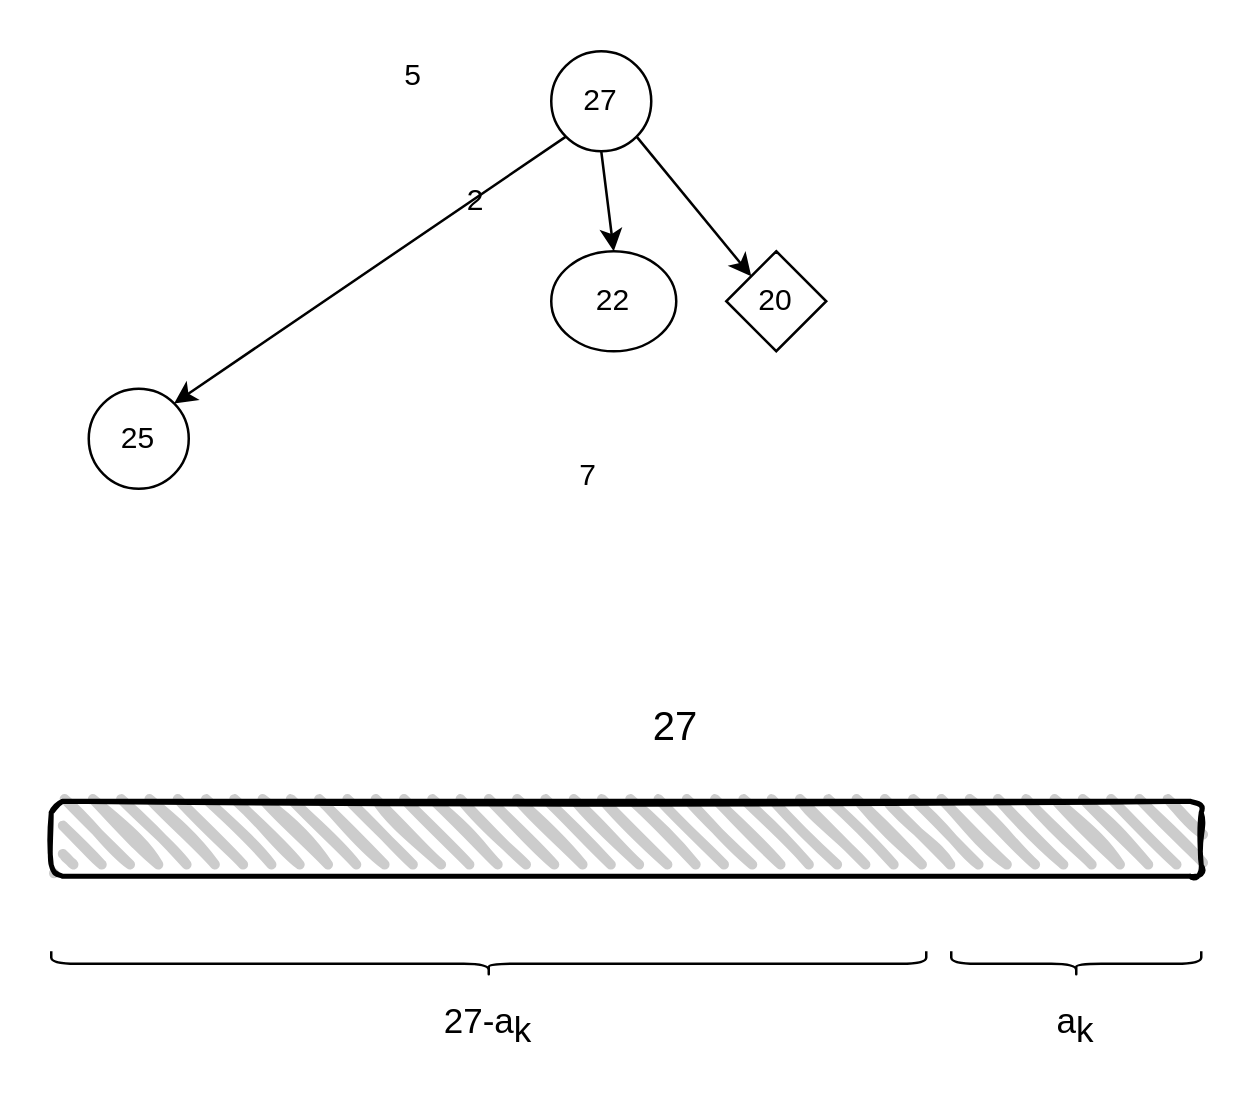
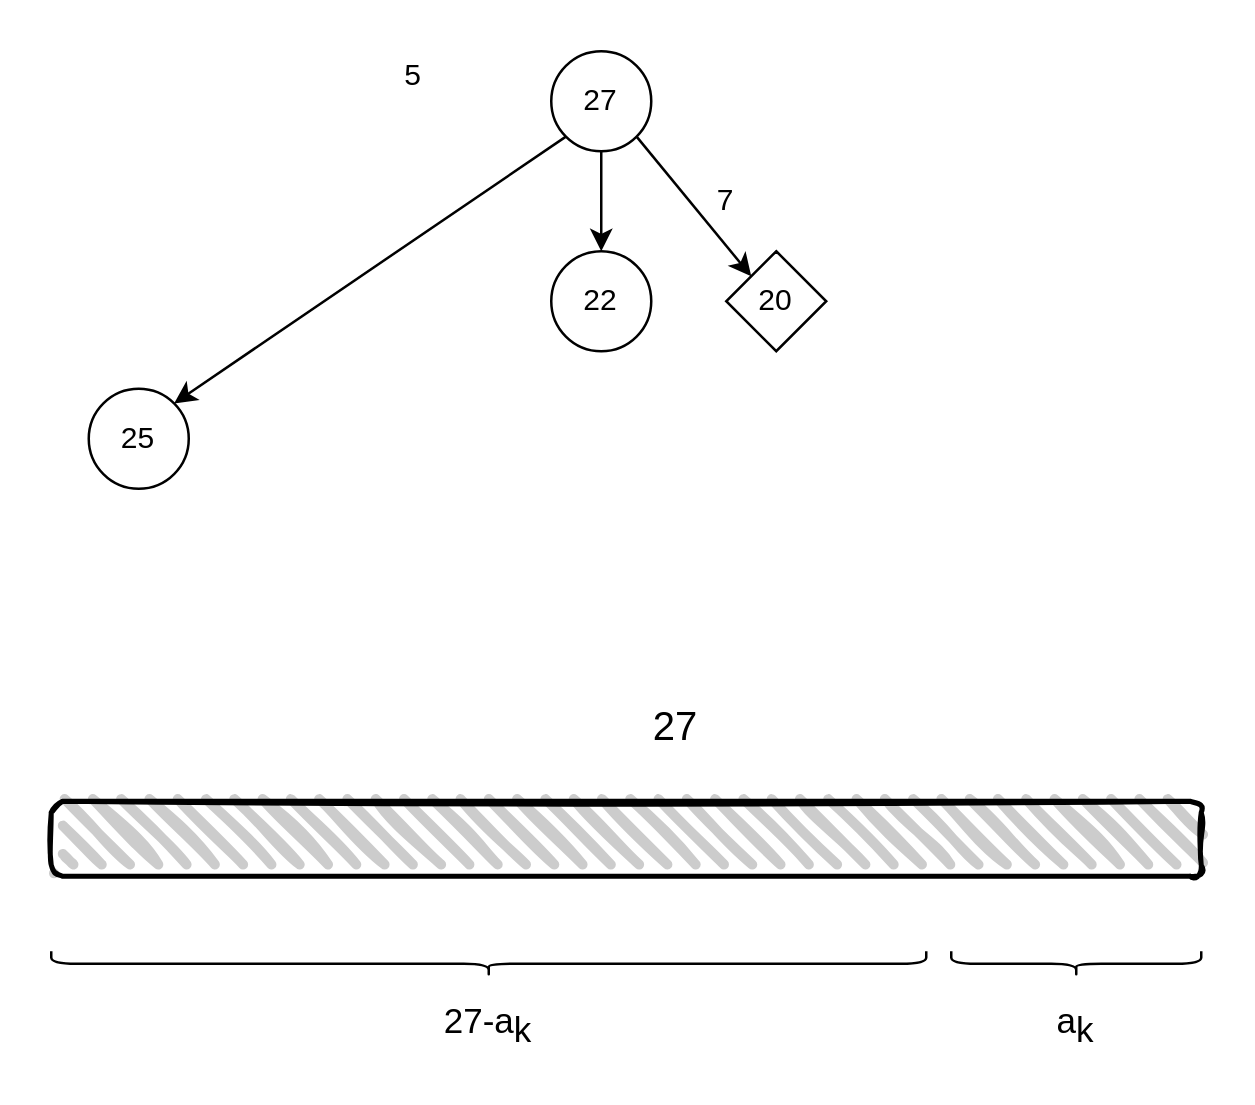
  <mxCell id="0" />
  <mxCell id="1" parent="0" />
  <mxCell id="2" value="27" style="ellipse;whiteSpace=wrap;html=1;aspect=fixed;" vertex="1" parent="1"><mxGeometry x="220" y="20" width="40" height="40" as="geometry" /></mxCell>
  <mxCell id="3" value="25" style="ellipse;whiteSpace=wrap;html=1;aspect=fixed;" vertex="1" parent="1"><mxGeometry x="35" y="155" width="40" height="40" as="geometry" /></mxCell>
- <mxCell id="4" value="22" style="ellipse;whiteSpace=wrap;html=1;aspect=fixed;" vertex="1" parent="1"><mxGeometry x="220" y="100" width="50" height="40" as="geometry" /></mxCell>
+ <mxCell id="4" value="22" style="ellipse;whiteSpace=wrap;html=1;aspect=fixed;" vertex="1" parent="1"><mxGeometry x="220" y="100" width="40" height="40" as="geometry" /></mxCell>
  <mxCell id="5" value="20" style="rhombus;whiteSpace=wrap;html=1;aspect=fixed;" vertex="1" parent="1"><mxGeometry x="290" y="100" width="40" height="40" as="geometry" /></mxCell>
  <mxCell id="6" value="" style="endArrow=classic;html=1;exitX=0;exitY=1;exitDx=0;exitDy=0;entryX=1;entryY=0;entryDx=0;entryDy=0;" edge="1" parent="1" source="2" target="3"><mxGeometry width="50" height="50" relative="1" as="geometry"><mxPoint x="20" y="100" as="sourcePoint" /><mxPoint x="70" y="50" as="targetPoint" /></mxGeometry></mxCell>
  <mxCell id="7" value="" style="endArrow=classic;html=1;exitX=0.5;exitY=1;exitDx=0;exitDy=0;entryX=0.5;entryY=0;entryDx=0;entryDy=0;" edge="1" parent="1" source="2" target="4"><mxGeometry width="50" height="50" relative="1" as="geometry"><mxPoint x="70" y="290" as="sourcePoint" /><mxPoint x="120" y="240" as="targetPoint" /></mxGeometry></mxCell>
  <mxCell id="8" value="" style="endArrow=classic;html=1;exitX=1;exitY=1;exitDx=0;exitDy=0;entryX=0;entryY=0;entryDx=0;entryDy=0;" edge="1" parent="1" source="2" target="5"><mxGeometry width="50" height="50" relative="1" as="geometry"><mxPoint x="90" y="280" as="sourcePoint" /><mxPoint x="140" y="230" as="targetPoint" /></mxGeometry></mxCell>
- <mxCell id="9" value="2" style="text;html=1;strokeColor=none;fillColor=none;align=center;verticalAlign=middle;whiteSpace=wrap;rounded=0;" vertex="1" parent="1"><mxGeometry x="170" y="70" width="40" height="20" as="geometry" /></mxCell>
  <mxCell id="10" value="5" style="text;html=1;strokeColor=none;fillColor=none;align=center;verticalAlign=middle;whiteSpace=wrap;rounded=0;" vertex="1" parent="1"><mxGeometry x="145" y="20" width="40" height="20" as="geometry" /></mxCell>
- <mxCell id="11" value="7" style="text;html=1;strokeColor=none;fillColor=none;align=center;verticalAlign=middle;whiteSpace=wrap;rounded=0;" vertex="1" parent="1"><mxGeometry x="215" y="180" width="40" height="20" as="geometry" /></mxCell>
+ <mxCell id="11" value="7" style="text;html=1;strokeColor=none;fillColor=none;align=center;verticalAlign=middle;whiteSpace=wrap;rounded=0;" vertex="1" parent="1"><mxGeometry x="270" y="70" width="40" height="20" as="geometry" /></mxCell>
  <mxCell id="12" value="" style="rounded=1;whiteSpace=wrap;html=1;strokeWidth=2;fillWeight=4;hachureGap=8;hachureAngle=45;sketch=1;fillColor=#CCCCCC;" vertex="1" parent="1"><mxGeometry x="20" y="320" width="460" height="30" as="geometry" /></mxCell>
  <mxCell id="13" value="" style="shape=curlyBracket;whiteSpace=wrap;html=1;rounded=1;fillColor=#CCCCCC;direction=north;" vertex="1" parent="1"><mxGeometry x="20" y="380" width="350" height="10" as="geometry" /></mxCell>
  <mxCell id="14" value="" style="shape=curlyBracket;whiteSpace=wrap;html=1;rounded=1;fillColor=#CCCCCC;direction=north;" vertex="1" parent="1"><mxGeometry x="380" y="380" width="100" height="10" as="geometry" /></mxCell>
  <mxCell id="15" value="&lt;font style=&quot;font-size: 16px&quot;&gt;27&lt;/font&gt;" style="text;html=1;strokeColor=none;fillColor=none;align=center;verticalAlign=middle;whiteSpace=wrap;rounded=0;" vertex="1" parent="1"><mxGeometry x="250" y="280" width="40" height="20" as="geometry" /></mxCell>
  <mxCell id="16" value="a&lt;sub style=&quot;font-size: 14px;&quot;&gt;k&lt;/sub&gt;" style="text;html=1;strokeColor=none;fillColor=none;align=center;verticalAlign=middle;whiteSpace=wrap;rounded=0;fontSize=14;" vertex="1" parent="1"><mxGeometry x="410" y="400" width="40" height="20" as="geometry" /></mxCell>
  <mxCell id="17" value="27-a&lt;sub style=&quot;font-size: 14px;&quot;&gt;k&lt;/sub&gt;" style="text;html=1;strokeColor=none;fillColor=none;align=center;verticalAlign=middle;whiteSpace=wrap;rounded=0;fontSize=14;" vertex="1" parent="1"><mxGeometry x="175" y="400" width="40" height="20" as="geometry" /></mxCell>
